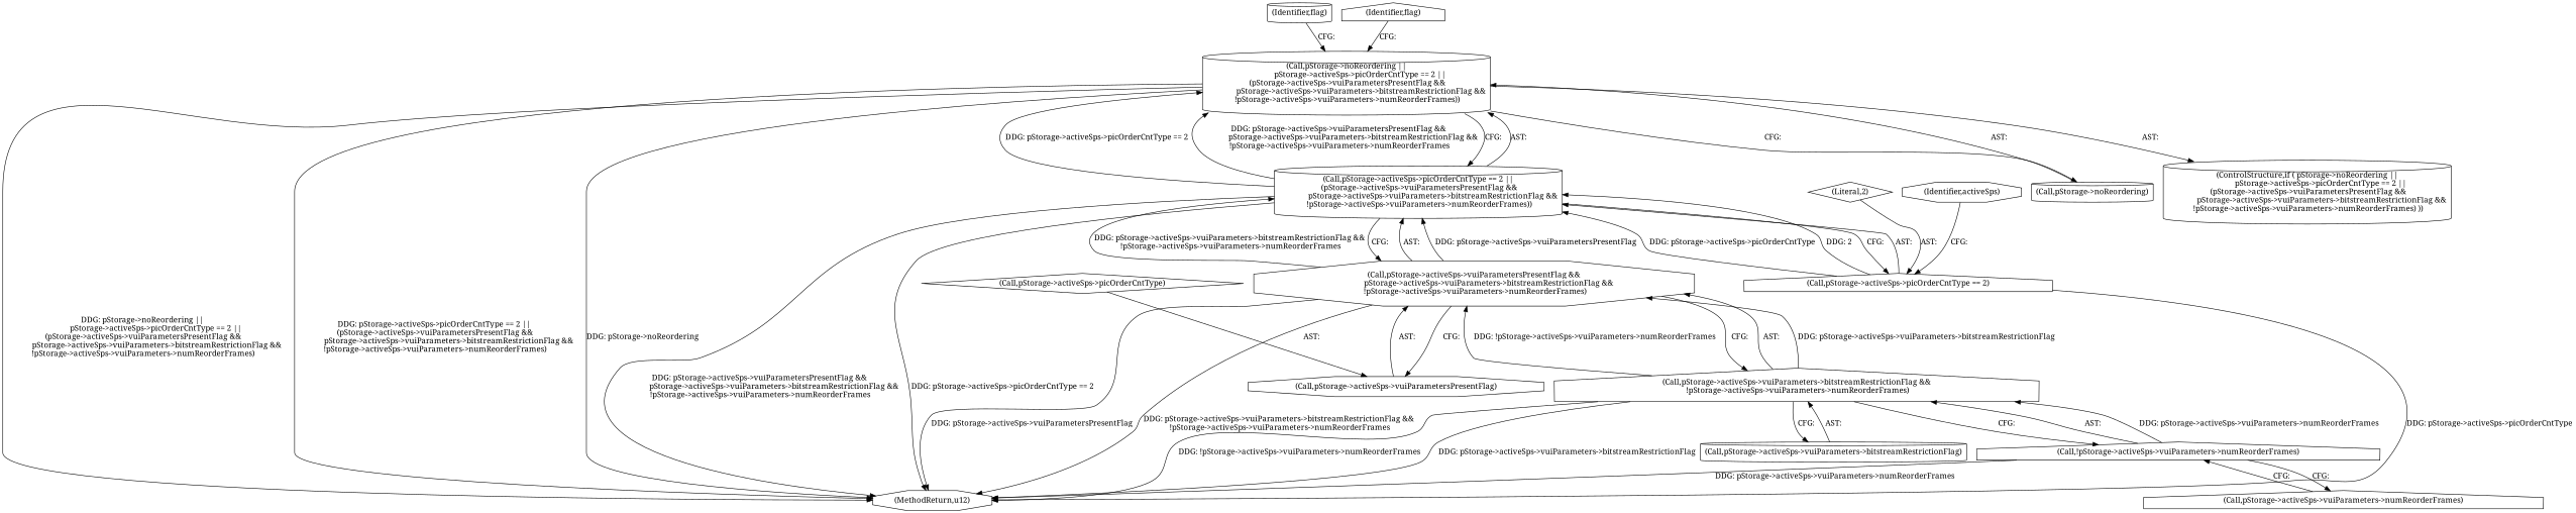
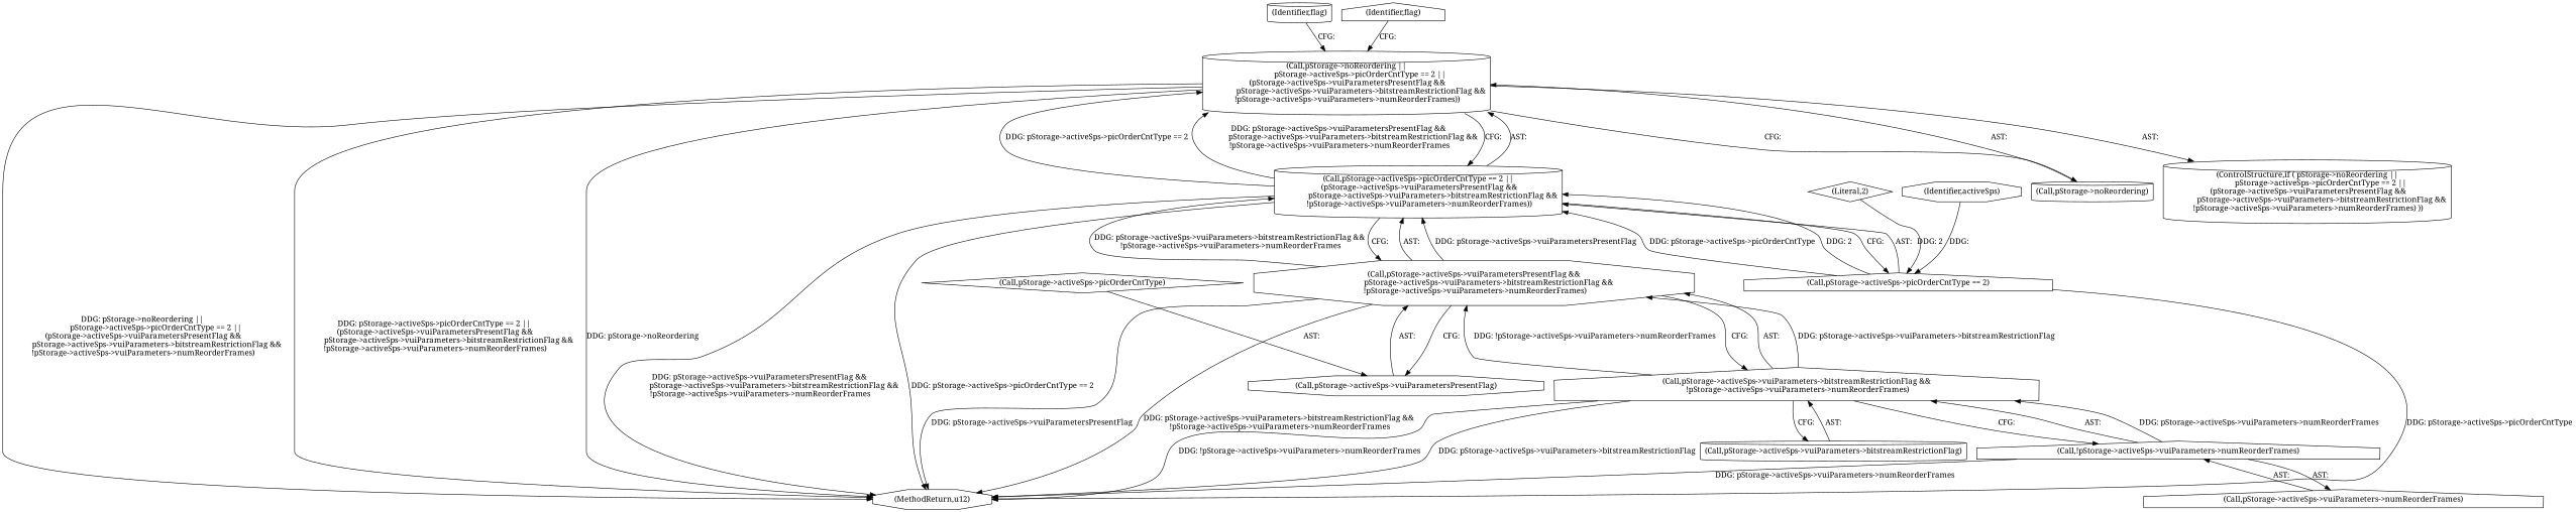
  digraph {
    fontname="Noto Serif"
    node [fontname="Noto Serif" shape=cylinder]
    edge [fontname="Noto Serif"]
    n1 [label="(Call,pStorage->noReordering ||\n             pStorage->activeSps->picOrderCntType == 2 ||\n (pStorage->activeSps->vuiParametersPresentFlag &&\n              pStorage->activeSps->vuiParameters->bitstreamRestrictionFlag &&\n !pStorage->activeSps->vuiParameters->numReorderFrames))"]
    n2 [label="(Call,pStorage->activeSps->picOrderCntType == 2 ||\n (pStorage->activeSps->vuiParametersPresentFlag &&\n              pStorage->activeSps->vuiParameters->bitstreamRestrictionFlag &&\n !pStorage->activeSps->vuiParameters->numReorderFrames))"]
    n3 [label="(Call,pStorage->noReordering)"]
    n4 [label="(ControlStructure,if ( pStorage->noReordering ||\n             pStorage->activeSps->picOrderCntType == 2 ||\n (pStorage->activeSps->vuiParametersPresentFlag &&\n              pStorage->activeSps->vuiParameters->bitstreamRestrictionFlag &&\n !pStorage->activeSps->vuiParameters->numReorderFrames) ))"]
    n5 [label="(MethodReturn,u12)" shape=octagon]
    n6 [label="(Call,pStorage->activeSps->picOrderCntType == 2)" shape=house]
    n7 [label="(Call,pStorage->activeSps->vuiParametersPresentFlag &&\n              pStorage->activeSps->vuiParameters->bitstreamRestrictionFlag &&\n !pStorage->activeSps->vuiParameters->numReorderFrames)" shape=octagon]
    n8 [label="(Call,pStorage->activeSps->vuiParameters->bitstreamRestrictionFlag &&\n !pStorage->activeSps->vuiParameters->numReorderFrames)" shape=house]
    n9 [label="(Call,pStorage->activeSps->vuiParametersPresentFlag)" shape=octagon]
    n10 [label="(Literal,2)" shape=diamond]
    n11 [label="(Call,!pStorage->activeSps->vuiParameters->numReorderFrames)" shape=house]
    n12 [label="(Call,pStorage->activeSps->vuiParameters->bitstreamRestrictionFlag)"]
    n13 [label="(Call,pStorage->activeSps->vuiParameters->numReorderFrames)" shape=house]
    n14 [label="(Identifier,flag)"]
    n15 [label="(Identifier,activeSps)" shape=octagon]
    n16 [label="(Call,pStorage->activeSps->picOrderCntType)" shape=diamond]
    n17 [label="(Identifier,flag)" shape=house]
    n1 -> n2 [label="CFG: "]
    n1 -> n3 [label="CFG: "]
    n1 -> n4 [label="AST: "]
    n1 -> n5 [label="DDG: pStorage->activeSps->picOrderCntType == 2 ||\n (pStorage->activeSps->vuiParametersPresentFlag &&\n              pStorage->activeSps->vuiParameters->bitstreamRestrictionFlag &&\n !pStorage->activeSps->vuiParameters->numReorderFrames)"]
    n1 -> n5 [label="DDG: pStorage->noReordering"]
    n1 -> n5 [label="DDG: pStorage->noReordering ||\n             pStorage->activeSps->picOrderCntType == 2 ||\n (pStorage->activeSps->vuiParametersPresentFlag &&\n              pStorage->activeSps->vuiParameters->bitstreamRestrictionFlag &&\n !pStorage->activeSps->vuiParameters->numReorderFrames)"]
    n2 -> n1 [label="AST: "]
    n2 -> n1 [label="DDG: pStorage->activeSps->picOrderCntType == 2"]
    n2 -> n1 [label="DDG: pStorage->activeSps->vuiParametersPresentFlag &&\n              pStorage->activeSps->vuiParameters->bitstreamRestrictionFlag &&\n !pStorage->activeSps->vuiParameters->numReorderFrames"]
    n2 -> n5 [label="DDG: pStorage->activeSps->vuiParametersPresentFlag &&\n              pStorage->activeSps->vuiParameters->bitstreamRestrictionFlag &&\n !pStorage->activeSps->vuiParameters->numReorderFrames"]
    n2 -> n5 [label="DDG: pStorage->activeSps->picOrderCntType == 2"]
    n2 -> n6 [label="CFG: "]
    n2 -> n7 [label="CFG: "]
    n3 -> n1 [label="AST: "]
    n6 -> n2 [label="AST: "]
    n6 -> n2 [label="DDG: pStorage->activeSps->picOrderCntType"]
    n6 -> n2 [label="DDG: 2"]
    n6 -> n5 [label="DDG: pStorage->activeSps->picOrderCntType"]
    n7 -> n2 [label="AST: "]
    n7 -> n2 [label="DDG: pStorage->activeSps->vuiParametersPresentFlag"]
    n7 -> n2 [label="DDG: pStorage->activeSps->vuiParameters->bitstreamRestrictionFlag &&\n !pStorage->activeSps->vuiParameters->numReorderFrames"]
    n7 -> n5 [label="DDG: pStorage->activeSps->vuiParametersPresentFlag"]
    n7 -> n5 [label="DDG: pStorage->activeSps->vuiParameters->bitstreamRestrictionFlag &&\n !pStorage->activeSps->vuiParameters->numReorderFrames"]
    n7 -> n8 [label="CFG: "]
    n7 -> n9 [label="CFG: "]
    n8 -> n5 [label="DDG: !pStorage->activeSps->vuiParameters->numReorderFrames"]
    n8 -> n5 [label="DDG: pStorage->activeSps->vuiParameters->bitstreamRestrictionFlag"]
    n8 -> n7 [label="AST: "]
    n8 -> n7 [label="DDG: pStorage->activeSps->vuiParameters->bitstreamRestrictionFlag"]
    n8 -> n7 [label="DDG: !pStorage->activeSps->vuiParameters->numReorderFrames"]
    n8 -> n11 [label="CFG: "]
    n8 -> n12 [label="CFG: "]
    n9 -> n7 [label="AST: "]
-   n10 -> n6 [label="AST: "]
+   n10 -> n6 [label="DDG: 2"]
    n11 -> n5 [label="DDG: pStorage->activeSps->vuiParameters->numReorderFrames"]
    n11 -> n8 [label="AST: "]
    n11 -> n8 [label="DDG: pStorage->activeSps->vuiParameters->numReorderFrames"]
-   n11 -> n13 [label="CFG: "]
+   n11 -> n13 [label="AST: "]
    n12 -> n8 [label="AST: "]
-   n13 -> n11 [label="CFG: "]
+   n13 -> n11 [label="AST: "]
    n14 -> n1 [label="CFG: "]
-   n15 -> n6 [label="CFG: "]
+   n15 -> n6 [label="DDG: "]
    n16 -> n9 [label="AST: "]
    n17 -> n1 [label="CFG: "]
  }
